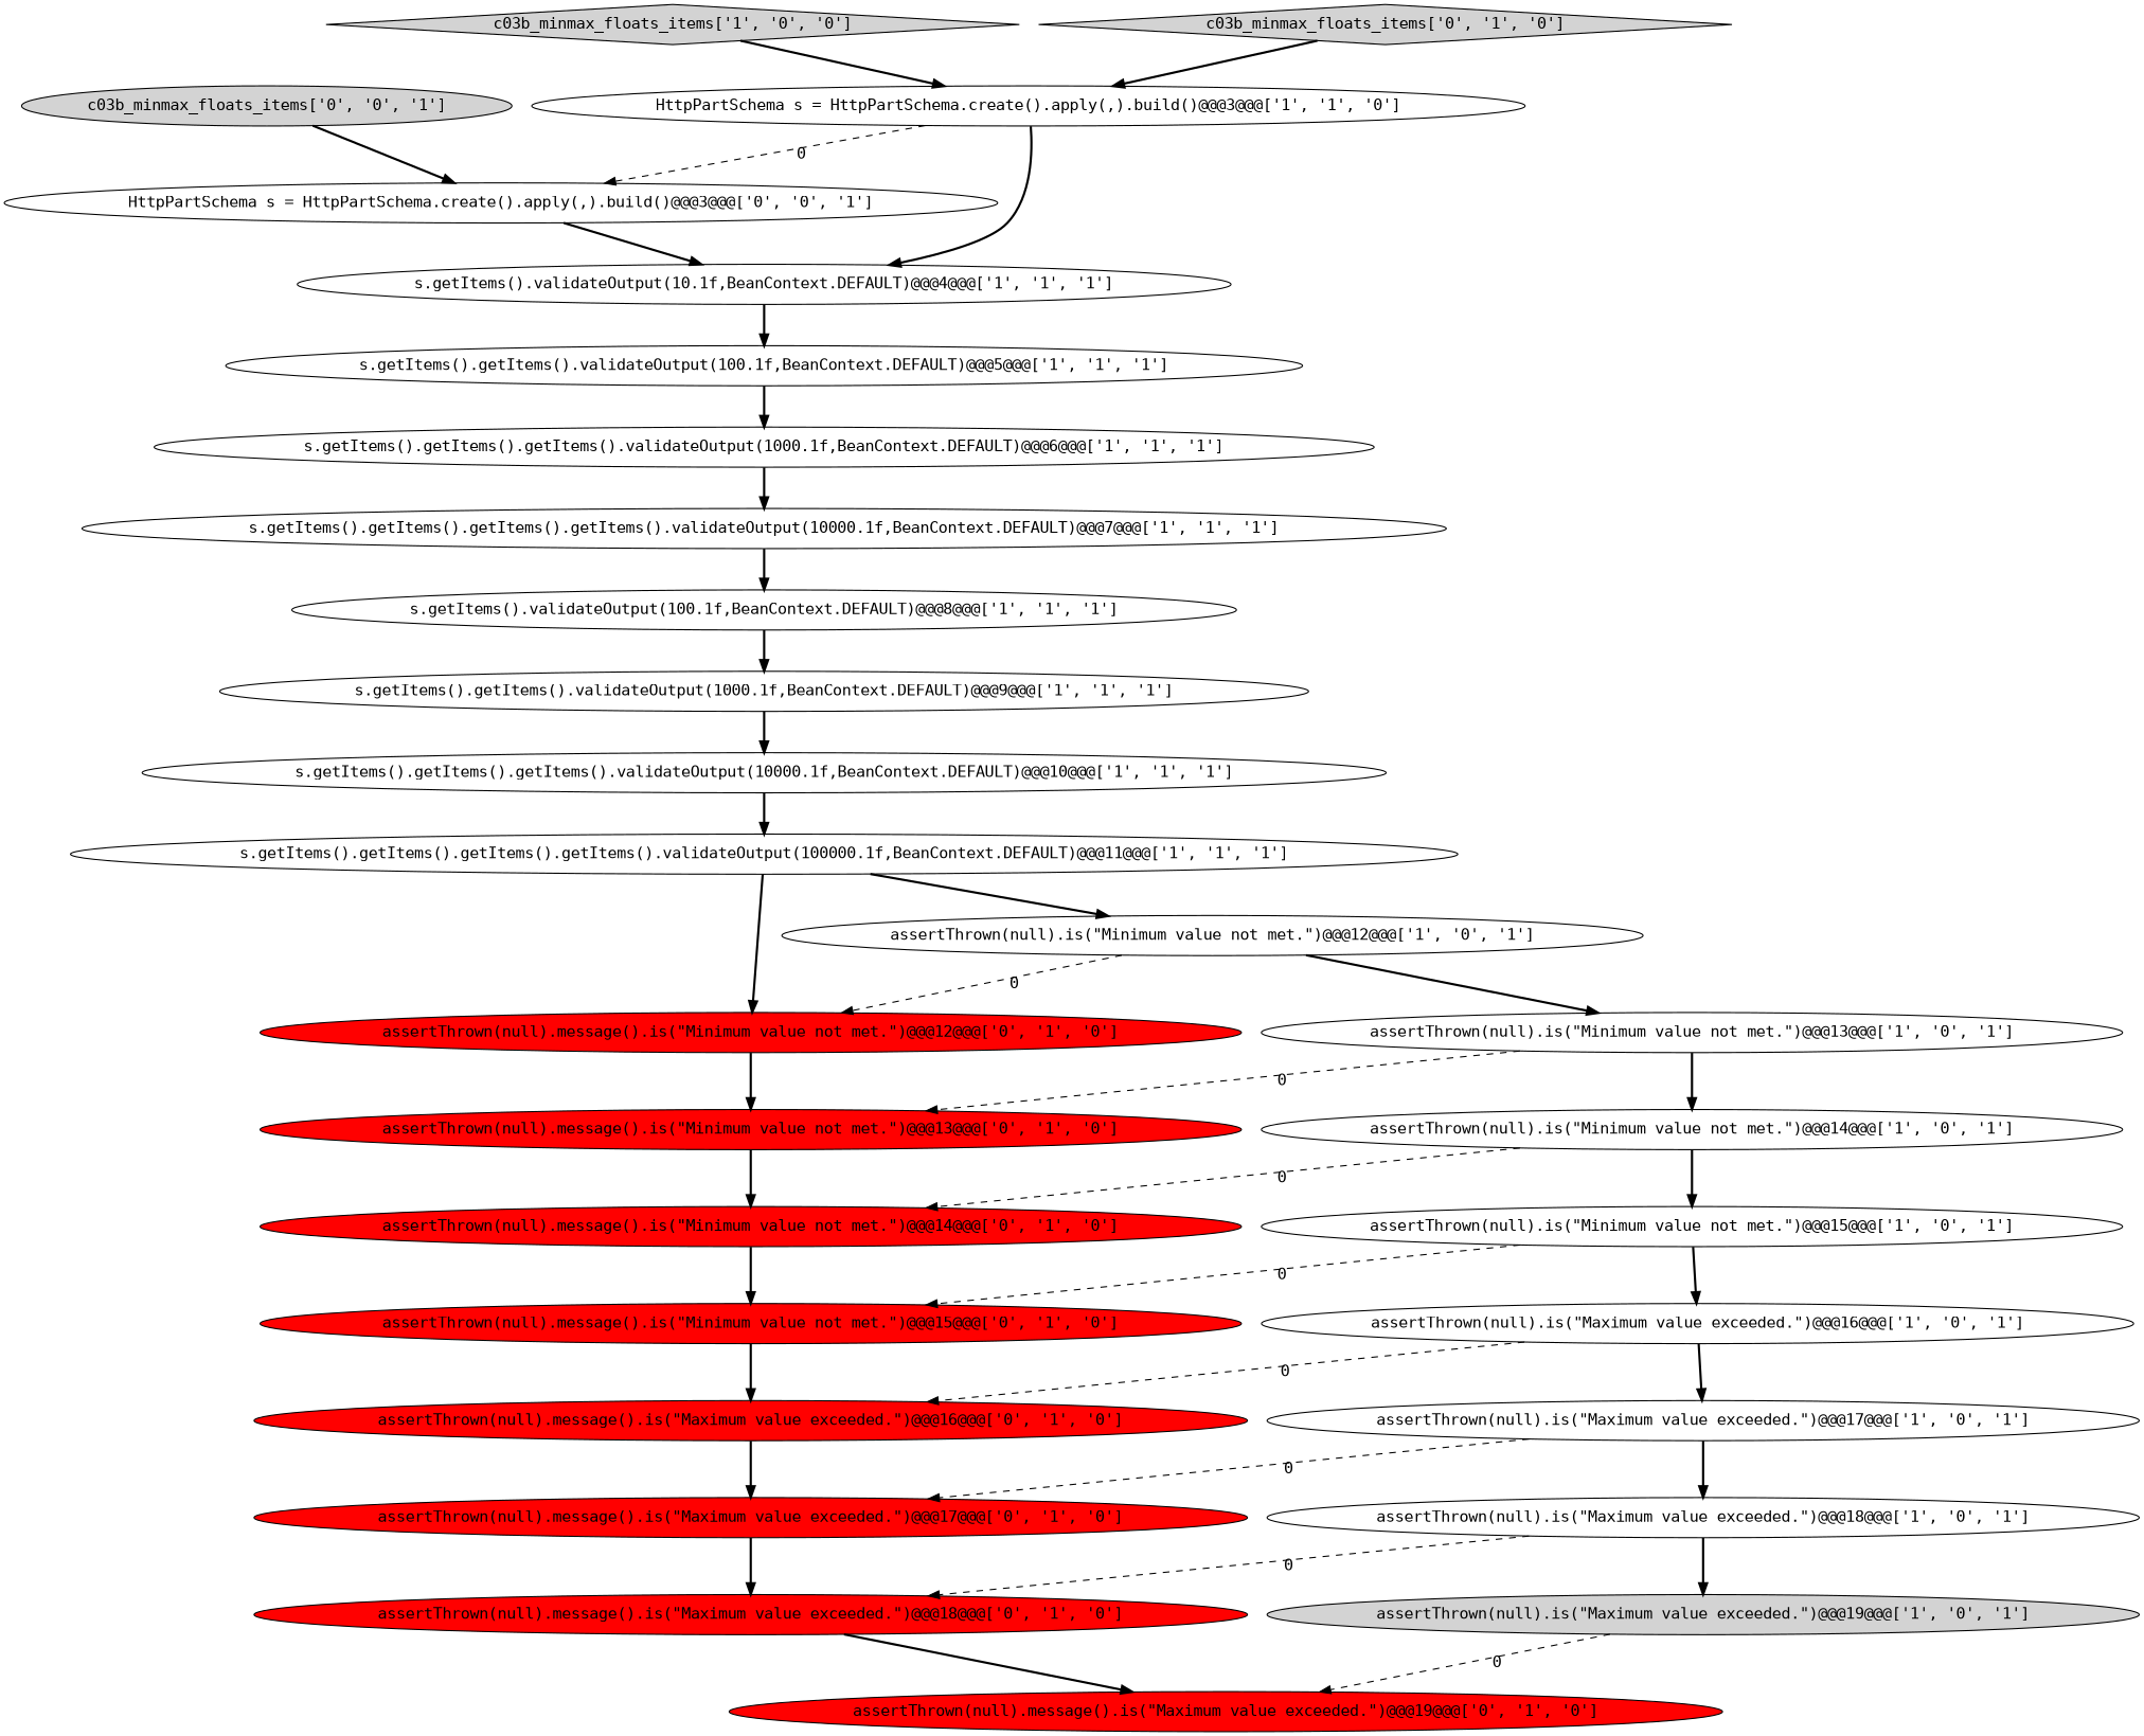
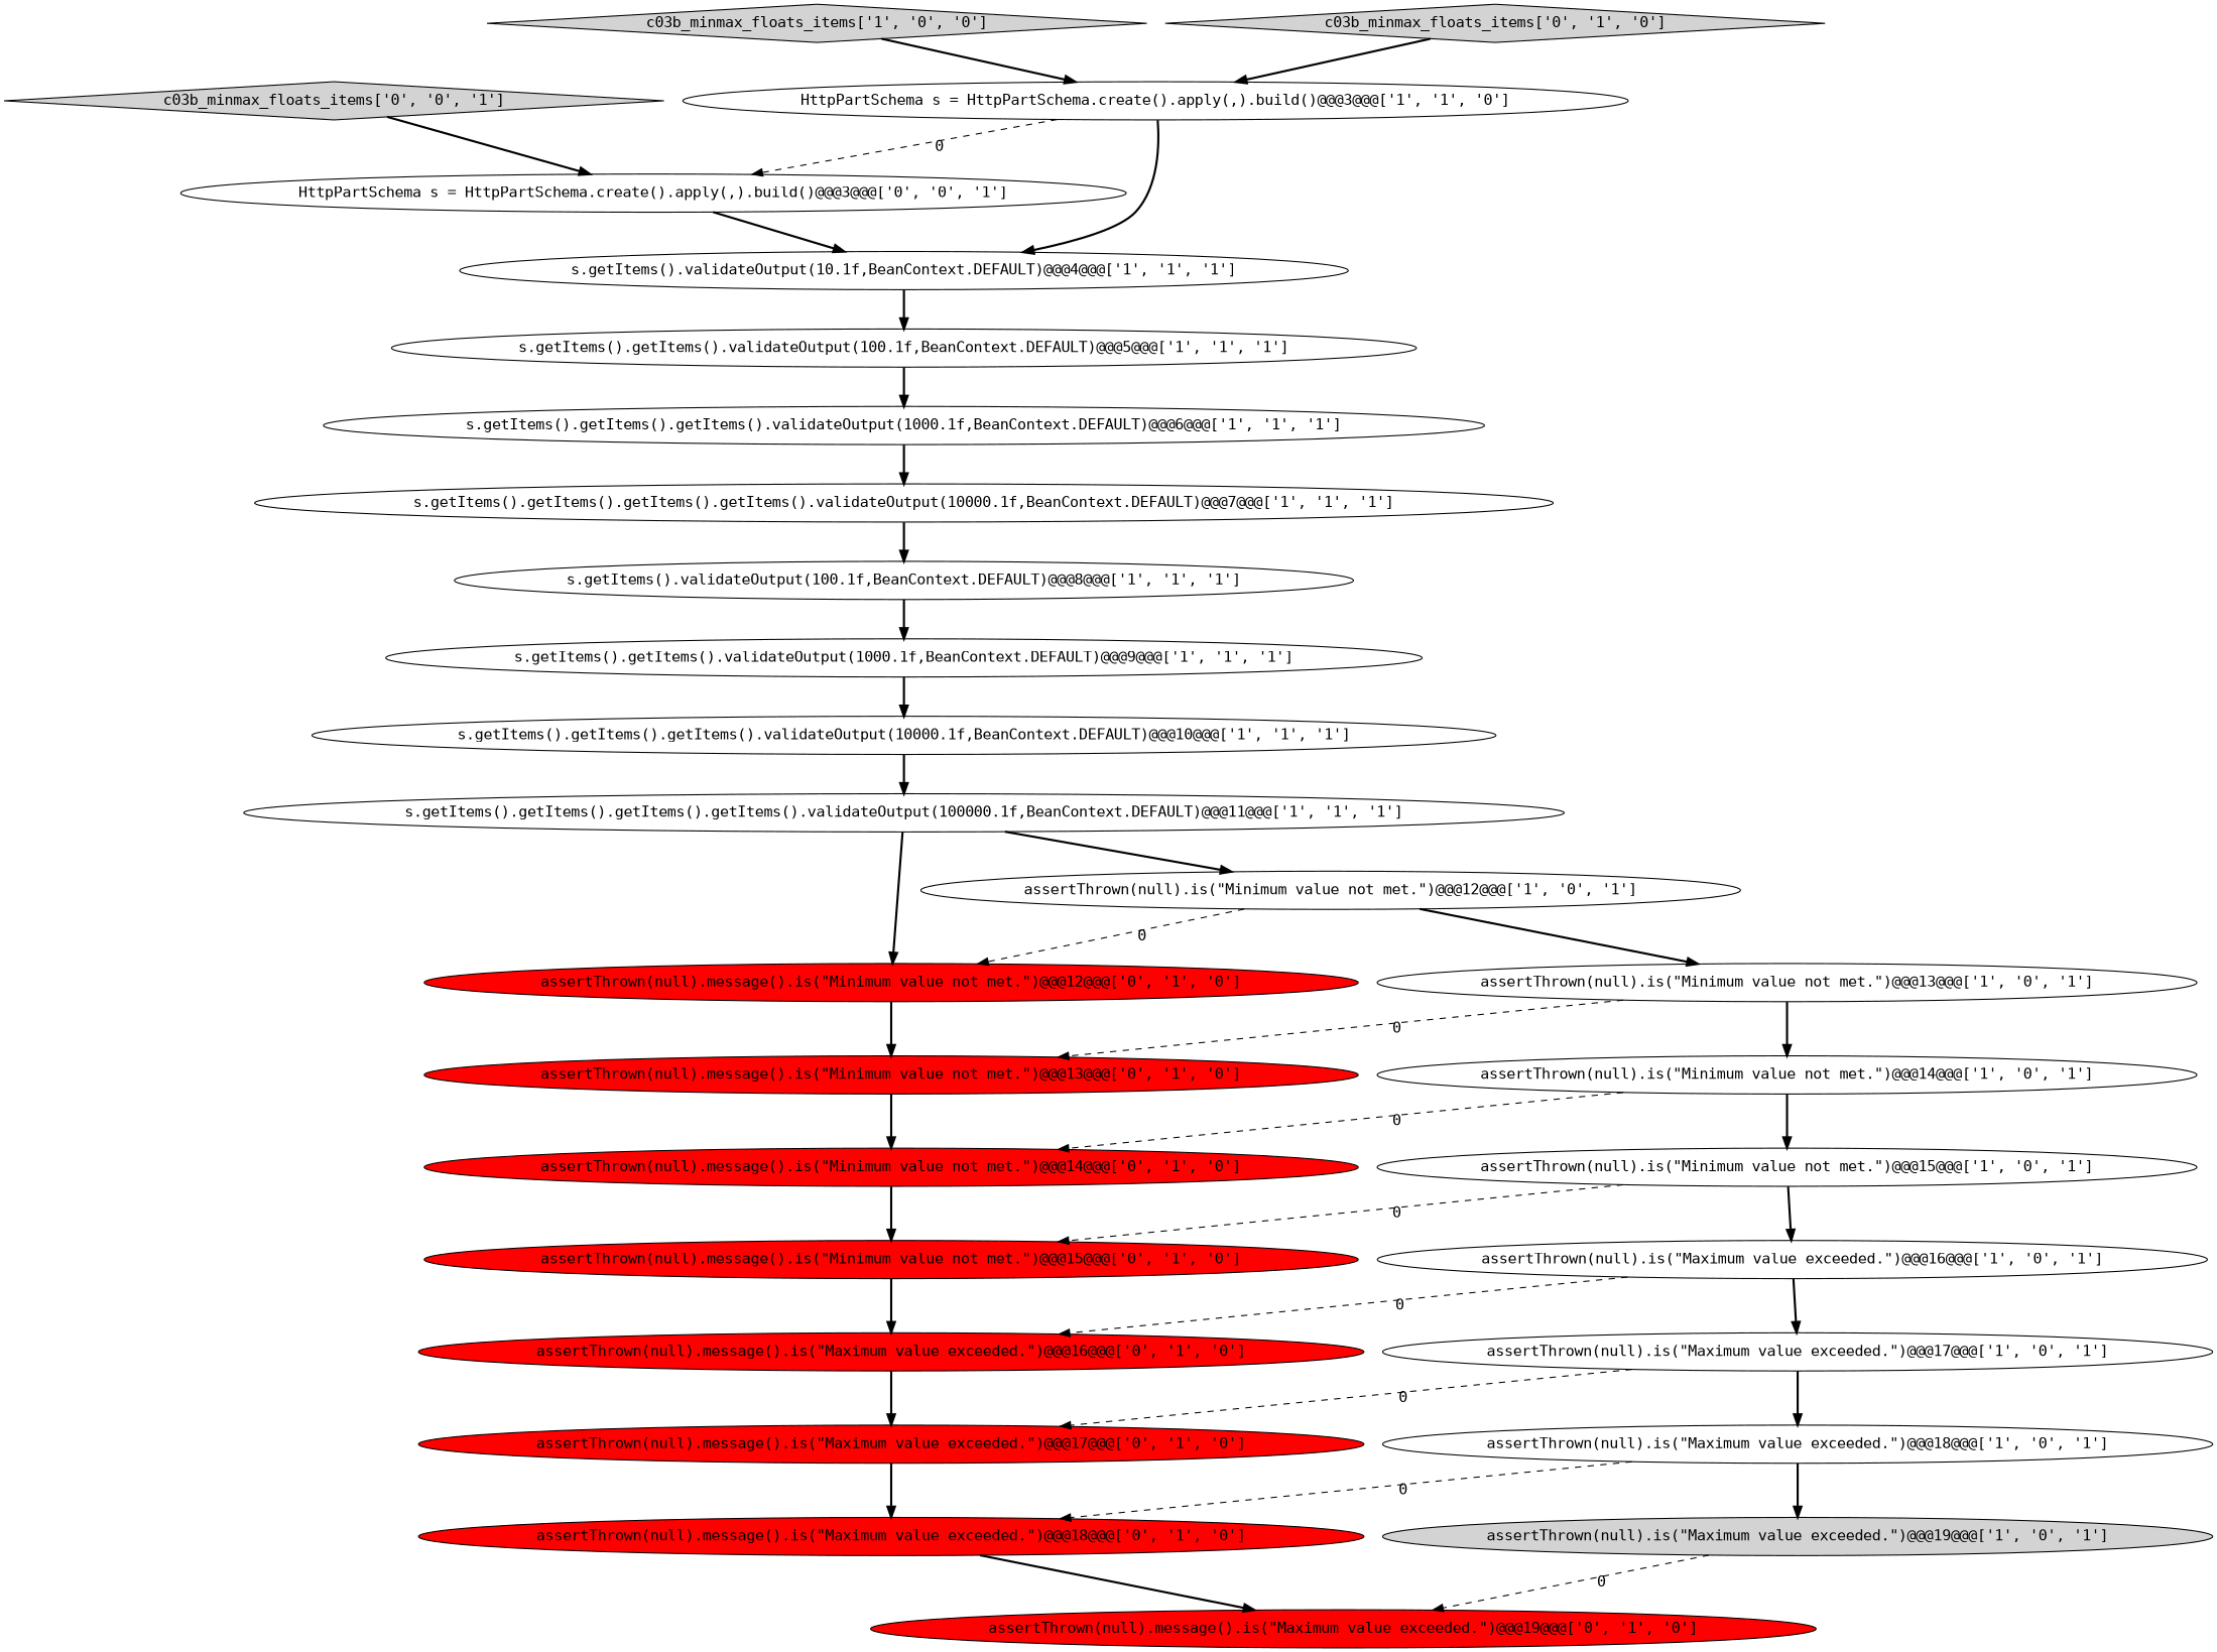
  digraph {
    fontname="DejaVu Sans Mono"
    node [fillcolor=white shape=ellipse style=filled fontname="DejaVu Sans Mono"]
    edge [style=bold fontname="DejaVu Sans Mono"]
    n1 [label="HttpPartSchema s = HttpPartSchema.create().apply(,).build()@@@3@@@['0', '0', '1']"]
    n2 [label="s.getItems().validateOutput(10.1f,BeanContext.DEFAULT)@@@4@@@['1', '1', '1']"]
    n3 [label="s.getItems().getItems().getItems().getItems().validateOutput(100000.1f,BeanContext.DEFAULT)@@@11@@@['1', '1', '1']"]
    n4 [label="assertThrown(null).is(\"Minimum value not met.\")@@@12@@@['1', '0', '1']"]
    n5 [fillcolor=red label="assertThrown(null).message().is(\"Minimum value not met.\")@@@12@@@['0', '1', '0']"]
    n6 [fillcolor=red label="assertThrown(null).message().is(\"Maximum value exceeded.\")@@@17@@@['0', '1', '0']"]
    n7 [fillcolor=red label="assertThrown(null).message().is(\"Maximum value exceeded.\")@@@18@@@['0', '1', '0']"]
    n8 [label="assertThrown(null).is(\"Maximum value exceeded.\")@@@18@@@['1', '0', '1']"]
    n9 [fillcolor=lightgray label="assertThrown(null).is(\"Maximum value exceeded.\")@@@19@@@['1', '0', '1']"]
    n10 [fillcolor=red label="assertThrown(null).message().is(\"Maximum value exceeded.\")@@@16@@@['0', '1', '0']"]
    n11 [label="assertThrown(null).is(\"Maximum value exceeded.\")@@@17@@@['1', '0', '1']"]
    n12 [label="s.getItems().validateOutput(100.1f,BeanContext.DEFAULT)@@@8@@@['1', '1', '1']"]
    n13 [label="s.getItems().getItems().validateOutput(1000.1f,BeanContext.DEFAULT)@@@9@@@['1', '1', '1']"]
    n14 [fillcolor=red label="assertThrown(null).message().is(\"Minimum value not met.\")@@@15@@@['0', '1', '0']"]
    n15 [label="s.getItems().getItems().getItems().validateOutput(10000.1f,BeanContext.DEFAULT)@@@10@@@['1', '1', '1']"]
    n16 [fillcolor=lightgray label="c03b_minmax_floats_items['1', '0', '0']" shape=diamond]
    n17 [label="HttpPartSchema s = HttpPartSchema.create().apply(,).build()@@@3@@@['1', '1', '0']"]
    n18 [fillcolor=red label="assertThrown(null).message().is(\"Maximum value exceeded.\")@@@19@@@['0', '1', '0']"]
    n19 [label="assertThrown(null).is(\"Minimum value not met.\")@@@13@@@['1', '0', '1']"]
    n20 [label="s.getItems().getItems().validateOutput(100.1f,BeanContext.DEFAULT)@@@5@@@['1', '1', '1']"]
-   n21 [fillcolor=lightgray label="c03b_minmax_floats_items['0', '0', '1']"]
+   n21 [fillcolor=lightgray label="c03b_minmax_floats_items['0', '0', '1']" shape=diamond]
    n22 [fillcolor=lightgray label="c03b_minmax_floats_items['0', '1', '0']" shape=diamond]
    n23 [fillcolor=red label="assertThrown(null).message().is(\"Minimum value not met.\")@@@13@@@['0', '1', '0']"]
    n24 [fillcolor=red label="assertThrown(null).message().is(\"Minimum value not met.\")@@@14@@@['0', '1', '0']"]
    n25 [label="assertThrown(null).is(\"Minimum value not met.\")@@@14@@@['1', '0', '1']"]
    n26 [label="assertThrown(null).is(\"Minimum value not met.\")@@@15@@@['1', '0', '1']"]
    n27 [label="s.getItems().getItems().getItems().validateOutput(1000.1f,BeanContext.DEFAULT)@@@6@@@['1', '1', '1']"]
    n28 [label="s.getItems().getItems().getItems().getItems().validateOutput(10000.1f,BeanContext.DEFAULT)@@@7@@@['1', '1', '1']"]
    n29 [label="assertThrown(null).is(\"Maximum value exceeded.\")@@@16@@@['1', '0', '1']"]
    n1 -> n2
    n2 -> n20
    n3 -> n4
    n3 -> n5
    n4 -> n5 [label=0 style=dashed]
    n4 -> n19
    n5 -> n23
    n6 -> n7
    n7 -> n18
    n8 -> n7 [label=0 style=dashed]
    n8 -> n9
    n9 -> n18 [label=0 style=dashed]
    n10 -> n6
    n11 -> n6 [label=0 style=dashed]
    n11 -> n8
    n12 -> n13
    n13 -> n15
    n14 -> n10
    n15 -> n3
    n16 -> n17
    n17 -> n1 [label=0 style=dashed]
    n17 -> n2
    n19 -> n23 [label=0 style=dashed]
    n19 -> n25
    n20 -> n27
    n21 -> n1
    n22 -> n17
    n23 -> n24
    n24 -> n14
    n25 -> n24 [label=0 style=dashed]
    n25 -> n26
    n26 -> n14 [label=0 style=dashed]
    n26 -> n29
    n27 -> n28
    n28 -> n12
    n29 -> n10 [label=0 style=dashed]
    n29 -> n11
  }
